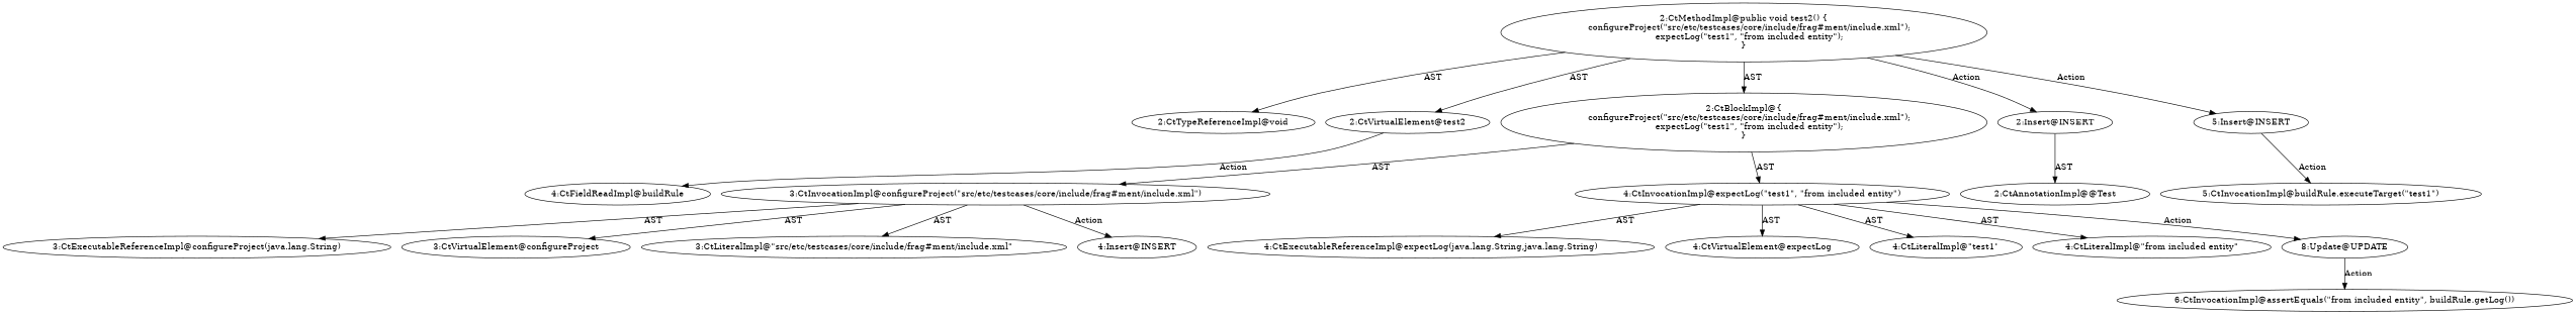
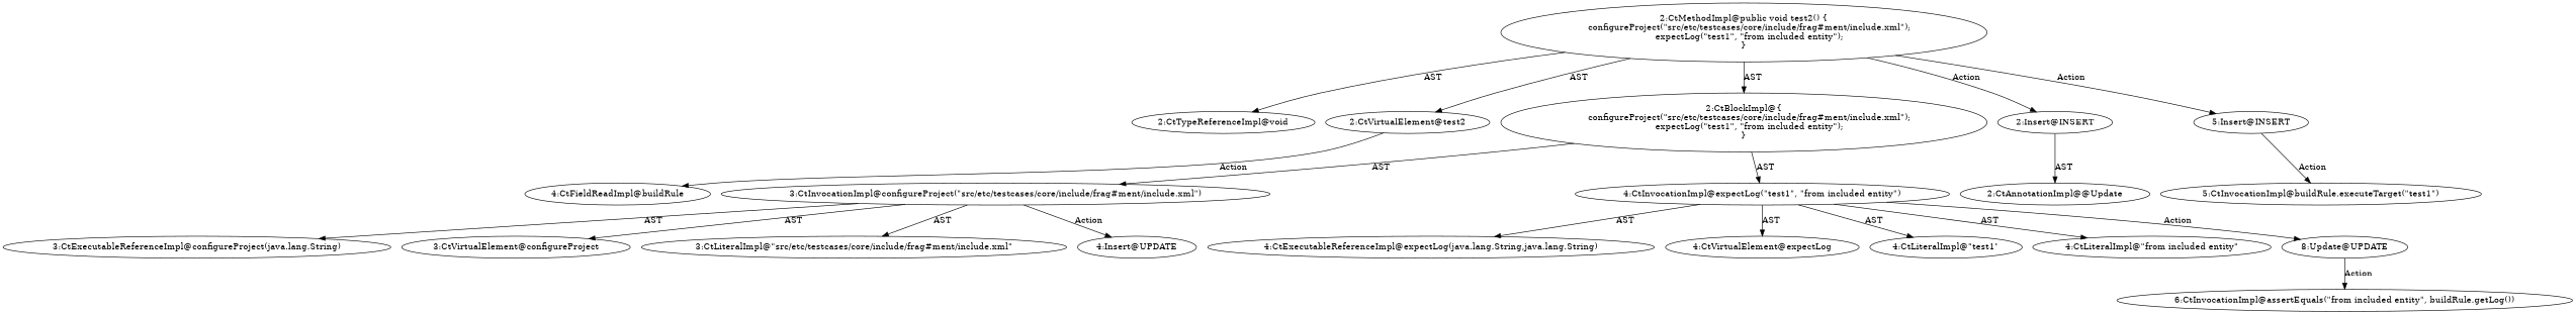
  digraph {
    node [shape=ellipse]
    n1 [label="2:CtTypeReferenceImpl@void"]
    n2 [label="2:CtVirtualElement@test2"]
    n3 [label="4:CtFieldReadImpl@buildRule"]
    n4 [label="3:CtExecutableReferenceImpl@configureProject(java.lang.String)"]
    n5 [label="3:CtVirtualElement@configureProject"]
    n6 [label="3:CtLiteralImpl@\"src/etc/testcases/core/include/frag#ment/include.xml\""]
    n7 [label="3:CtInvocationImpl@configureProject(\"src/etc/testcases/core/include/frag#ment/include.xml\")"]
-   n8 [label="4:Insert@INSERT"]
+   n8 [label="4:Insert@UPDATE"]
    n9 [label="4:CtExecutableReferenceImpl@expectLog(java.lang.String,java.lang.String)"]
    n10 [label="4:CtVirtualElement@expectLog"]
    n11 [label="4:CtLiteralImpl@\"test1\""]
    n12 [label="4:CtLiteralImpl@\"from included entity\""]
    n13 [label="4:CtInvocationImpl@expectLog(\"test1\", \"from included entity\")"]
    n14 [label="8:Update@UPDATE"]
    n15 [label="6:CtInvocationImpl@assertEquals(\"from included entity\", buildRule.getLog())"]
    n16 [label="2:CtBlockImpl@\{\n    configureProject(\"src/etc/testcases/core/include/frag#ment/include.xml\");\n    expectLog(\"test1\", \"from included entity\");\n\}"]
    n17 [label="2:CtMethodImpl@public void test2() \{\n    configureProject(\"src/etc/testcases/core/include/frag#ment/include.xml\");\n    expectLog(\"test1\", \"from included entity\");\n\}"]
    n18 [label="2:Insert@INSERT"]
    n19 [label="5:Insert@INSERT"]
-   n20 [label="2:CtAnnotationImpl@@Test"]
+   n20 [label="2:CtAnnotationImpl@@Update"]
    n21 [label="5:CtInvocationImpl@buildRule.executeTarget(\"test1\")"]
    n2 -> n3 [label=Action]
    n7 -> n4 [label=AST]
    n7 -> n5 [label=AST]
    n7 -> n6 [label=AST]
    n7 -> n8 [label=Action]
    n13 -> n9 [label=AST]
    n13 -> n10 [label=AST]
    n13 -> n11 [label=AST]
    n13 -> n12 [label=AST]
    n13 -> n14 [label=Action]
    n14 -> n15 [label=Action]
    n16 -> n7 [label=AST]
    n16 -> n13 [label=AST]
    n17 -> n1 [label=AST]
    n17 -> n2 [label=AST]
    n17 -> n16 [label=AST]
    n17 -> n18 [label=Action]
    n17 -> n19 [label=Action]
    n18 -> n20 [label=AST]
    n19 -> n21 [label=Action]
  }
